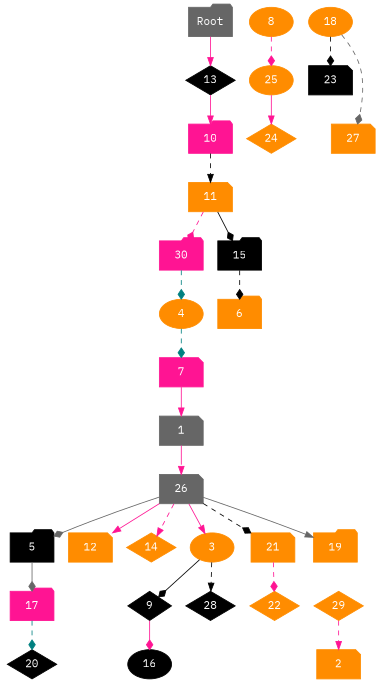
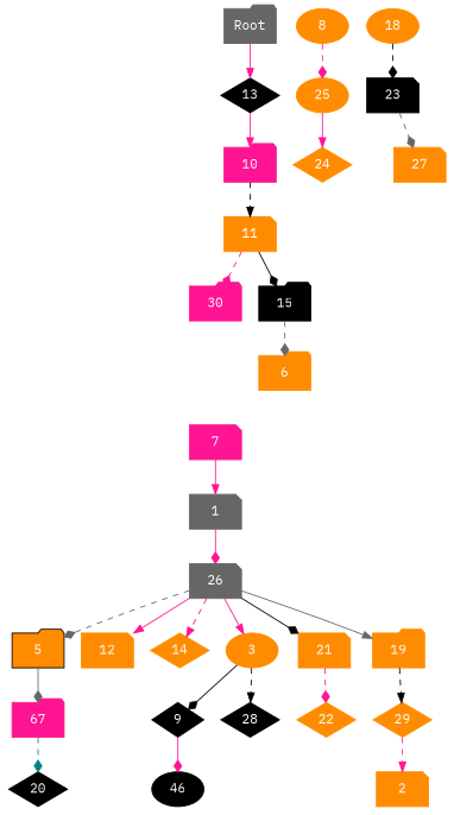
  digraph {
    fontname="IBM Plex Mono"
    node [color=darkorange fontcolor=white fontname="IBM Plex Mono" shape=note style=filled]
    edge [arrowhead=diamond color=deeppink fontname="IBM Plex Mono" style=dashed]
    Root [color=gray40 shape=folder]
    13 [color=black shape=diamond]
    10 [color=deeppink shape=folder]
    11
    30 [color=deeppink shape=folder]
    15 [color=black shape=folder]
-   4 [shape=ellipse]
    6 [shape=folder]
    7 [color=deeppink]
    1 [color=gray40]
    26 [color=gray40]
-   5 [color=black shape=folder]
+   5 [color=black shape=folder fillcolor=darkorange]
    12
    14 [shape=diamond]
    3 [shape=ellipse]
    21
    19 [shape=folder]
    8 [shape=ellipse]
    25 [shape=ellipse]
-   17 [color=deeppink shape=folder]
+   17 [color=deeppink shape=folder label=67]
    9 [color=black shape=diamond]
-   16 [color=black shape=ellipse]
+   16 [color=black shape=ellipse label=46]
    28 [color=black shape=diamond]
    22 [shape=diamond]
    29 [shape=diamond]
    24 [shape=diamond]
    20 [color=black shape=diamond]
    2
    18 [shape=ellipse]
    23 [color=black]
    27
    Root -> 13 [arrowhead=normal style=solid]
    13 -> 10 [arrowhead=normal style=solid]
    10 -> 11 [arrowhead=normal color=black]
    11 -> 30
    11 -> 15 [color=black style=solid]
-   30 -> 4 [color=teal]
-   15 -> 6 [color=black]
-   4 -> 7 [color=teal]
+   15 -> 6 [color=gray40]
    7 -> 1 [arrowhead=normal style=solid]
-   1 -> 26 [arrowhead=normal style=solid]
-   26 -> 5 [color=gray40 style=solid]
+   1 -> 26 [style=solid]
+   26 -> 5 [color=gray40]
    26 -> 12 [arrowhead=normal style=solid]
    26 -> 14 [arrowhead=normal]
    26 -> 3 [arrowhead=normal style=solid]
-   26 -> 21 [color=black]
+   26 -> 21 [color=black style=solid]
    26 -> 19 [arrowhead=normal color=gray40 style=solid]
    5 -> 17 [color=gray40 style=solid]
    3 -> 9 [color=black style=solid]
    3 -> 28 [arrowhead=normal color=black]
    21 -> 22
+   19 -> 29 [arrowhead=normal color=black]
    8 -> 25
    25 -> 24 [arrowhead=normal style=solid]
    17 -> 20 [color=teal]
    9 -> 16 [style=solid]
    29 -> 2 [arrowhead=normal]
    18 -> 23 [color=black]
-   18 -> 27 [color=gray40]
+   23 -> 27 [color=gray40]
  }
